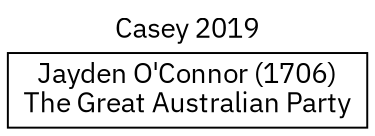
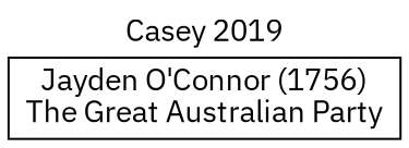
  digraph {
    label="Casey 2019"
    labelloc=t
    mclimit=10
    fontname="IBM Plex Sans"
-   n1 [label="Jayden O'Connor (1706)\nThe Great Australian Party" shape=box fontname="IBM Plex Sans"]
+   n1 [label="Jayden O'Connor (1756)\nThe Great Australian Party" shape=box fontname="IBM Plex Sans"]
  }
